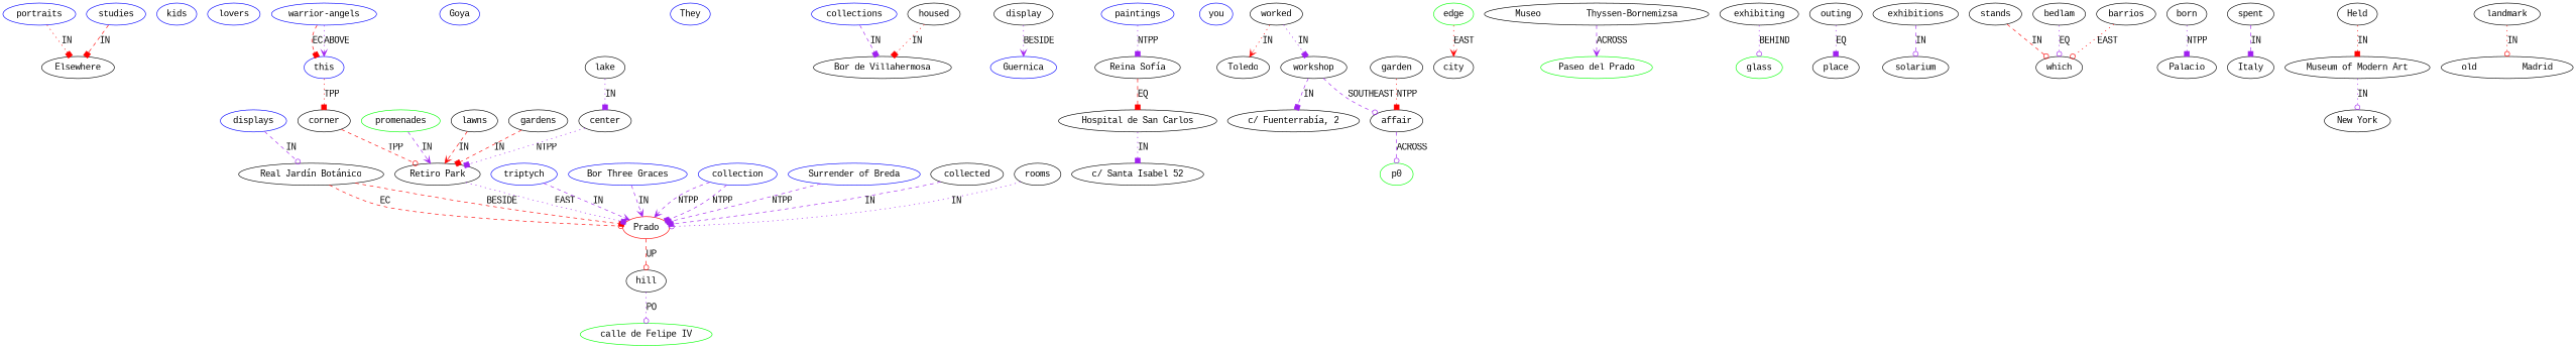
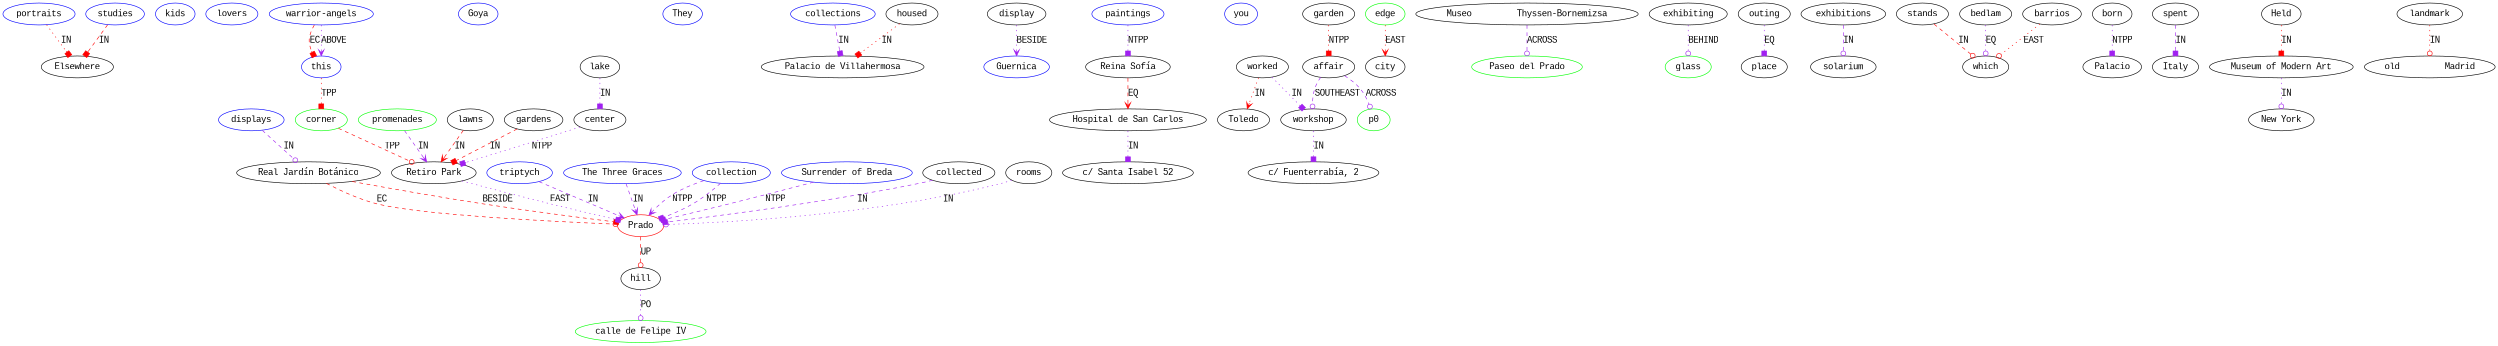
  digraph {
    fontname="Liberation Mono"
    node [fontname="Liberation Mono"]
    edge [arrowhead=box color=purple fontname="Liberation Mono" style=dashed]
    portraits [color=blue]
    Elsewhere
    studies [color=blue]
    kids [color=blue]
    lovers [color=blue]
    displays [color=blue]
    "Real Jardín Botánico"
    Prado [color=red]
    "warrior-angels" [color=blue]
    this [color=blue]
-   corner
+   corner [color=green]
    "Retiro Park"
    Goya [color=blue]
    They [color=blue]
    triptych [color=blue]
    hill
-   "The Three Graces" [color=blue label="Bor Three Graces"]
+   "The Three Graces" [color=blue]
    collection [color=blue]
    "Surrender of Breda" [color=blue]
    collections [color=blue]
-   "Palacio de Villahermosa" [label="Bor de Villahermosa"]
+   "Palacio de Villahermosa"
    "Guer­nica" [color=blue]
    paintings [color=blue]
    "Reina Sofía"
    "Hospital de San Carlos"
    you [color=blue]
    "calle de Felipe IV" [color=green]
    p0 [color=green]
    promenades [color=green]
    "edge" [color=green]
    city
    "Paseo del Prado" [color=green]
    glass [color=green]
    worked [color=black]
    Toledo
    workshop
    affair
    "c/ Fuenterrabía, 2"
    outing [color=black]
    place
    exhibitions [color=black]
    solarium
    stands [color=black]
    which
    bedlam [color=black]
    collected [color=black]
    born [color=black]
    n48 [label=Palacio]
    spent [color=black]
    Italy
    housed [color=black]
    exhibiting [color=black]
    Held [color=black]
    "Museum of Modern Art"
    "New York"
    display [color=black]
    rooms
    landmark
    "old         Madrid"
    "c/ Santa I­sa­bel 52"
    garden
    lawns
    gardens
    lake
    center
    "Museo         Thyssen-Bor­nemizsa"
    barrios
    portraits -> Elsewhere [color=red label=IN style=dotted]
    studies -> Elsewhere [color=red label=IN]
    displays -> "Real Jardín Botánico" [arrowhead=odot label=IN]
    "Real Jardín Botánico" -> Prado [arrowhead=odot color=red label=EC]
    "Real Jardín Botánico" -> Prado [color=red label=BESIDE]
    Prado -> hill [arrowhead=odot color=red label=UP]
    "warrior-angels" -> this [color=red label=EC]
    "warrior-angels" -> this [arrowhead=vee label=ABOVE style=dotted]
    this -> corner [color=red label=TPP style=dotted]
    corner -> "Retiro Park" [arrowhead=odot color=red label=TPP]
    "Retiro Park" -> Prado [label=EAST style=dotted]
    triptych -> Prado [arrowhead=vee label=IN]
    hill -> "calle de Felipe IV" [arrowhead=odot label=PO style=dotted]
    "The Three Graces" -> Prado [arrowhead=vee label=IN]
    collection -> Prado [arrowhead=vee label=NTPP]
    collection -> Prado [label=NTPP]
    "Surrender of Breda" -> Prado [label=NTPP]
    collections -> "Palacio de Villahermosa" [label=IN]
    paintings -> "Reina Sofía" [label=NTPP style=dotted]
-   "Reina Sofía" -> "Hospital de San Carlos" [color=red label=EQ]
+   "Reina Sofía" -> "Hospital de San Carlos" [arrowhead=vee color=red label=EQ]
    "Hospital de San Carlos" -> "c/ Santa I­sa­bel 52" [label=IN style=dotted]
    promenades -> "Retiro Park" [arrowhead=vee label=IN]
    "edge" -> city [arrowhead=vee color=red label=EAST style=dotted]
    worked -> Toledo [arrowhead=vee color=red label=IN style=dotted]
    worked -> workshop [label=IN style=dotted]
-   workshop -> affair [arrowhead=odot label=SOUTHEAST]
-   workshop -> "c/ Fuenterrabía, 2" [label=IN]
+   affair -> workshop [arrowhead=odot label=SOUTHEAST]
+   workshop -> "c/ Fuenterrabía, 2" [label=IN style=dotted]
    affair -> p0 [arrowhead=odot label=ACROSS]
    outing -> place [label=EQ style=dotted]
    exhibitions -> solarium [arrowhead=odot label=IN]
    stands -> which [arrowhead=odot color=red label=IN]
    bedlam -> which [arrowhead=odot label=EQ style=dotted]
    collected -> Prado [label=IN]
    born -> n48 [label=NTPP style=dotted]
    spent -> Italy [label=IN]
    housed -> "Palacio de Villahermosa" [color=red label=IN style=dotted]
    exhibiting -> glass [arrowhead=odot label=BEHIND style=dotted]
    Held -> "Museum of Modern Art" [color=red label=IN style=dotted]
    "Museum of Modern Art" -> "New York" [arrowhead=odot label=IN style=dotted]
    display -> "Guer­nica" [arrowhead=vee label=BESIDE style=dotted]
    rooms -> Prado [arrowhead=odot label=IN style=dotted]
    landmark -> "old         Madrid" [arrowhead=odot color=red label=IN style=dotted]
    garden -> affair [color=red label=NTPP style=dotted]
    lawns -> "Retiro Park" [arrowhead=vee color=red label=IN]
    gardens -> "Retiro Park" [color=red label=IN]
    lake -> center [label=IN style=dotted]
    center -> "Retiro Park" [label=NTPP style=dotted]
-   "Museo         Thyssen-Bor­nemizsa" -> "Paseo del Prado" [arrowhead=vee label=ACROSS]
+   "Museo         Thyssen-Bor­nemizsa" -> "Paseo del Prado" [arrowhead=odot label=ACROSS]
    barrios -> which [arrowhead=odot color=red label=EAST style=dotted]
  }
